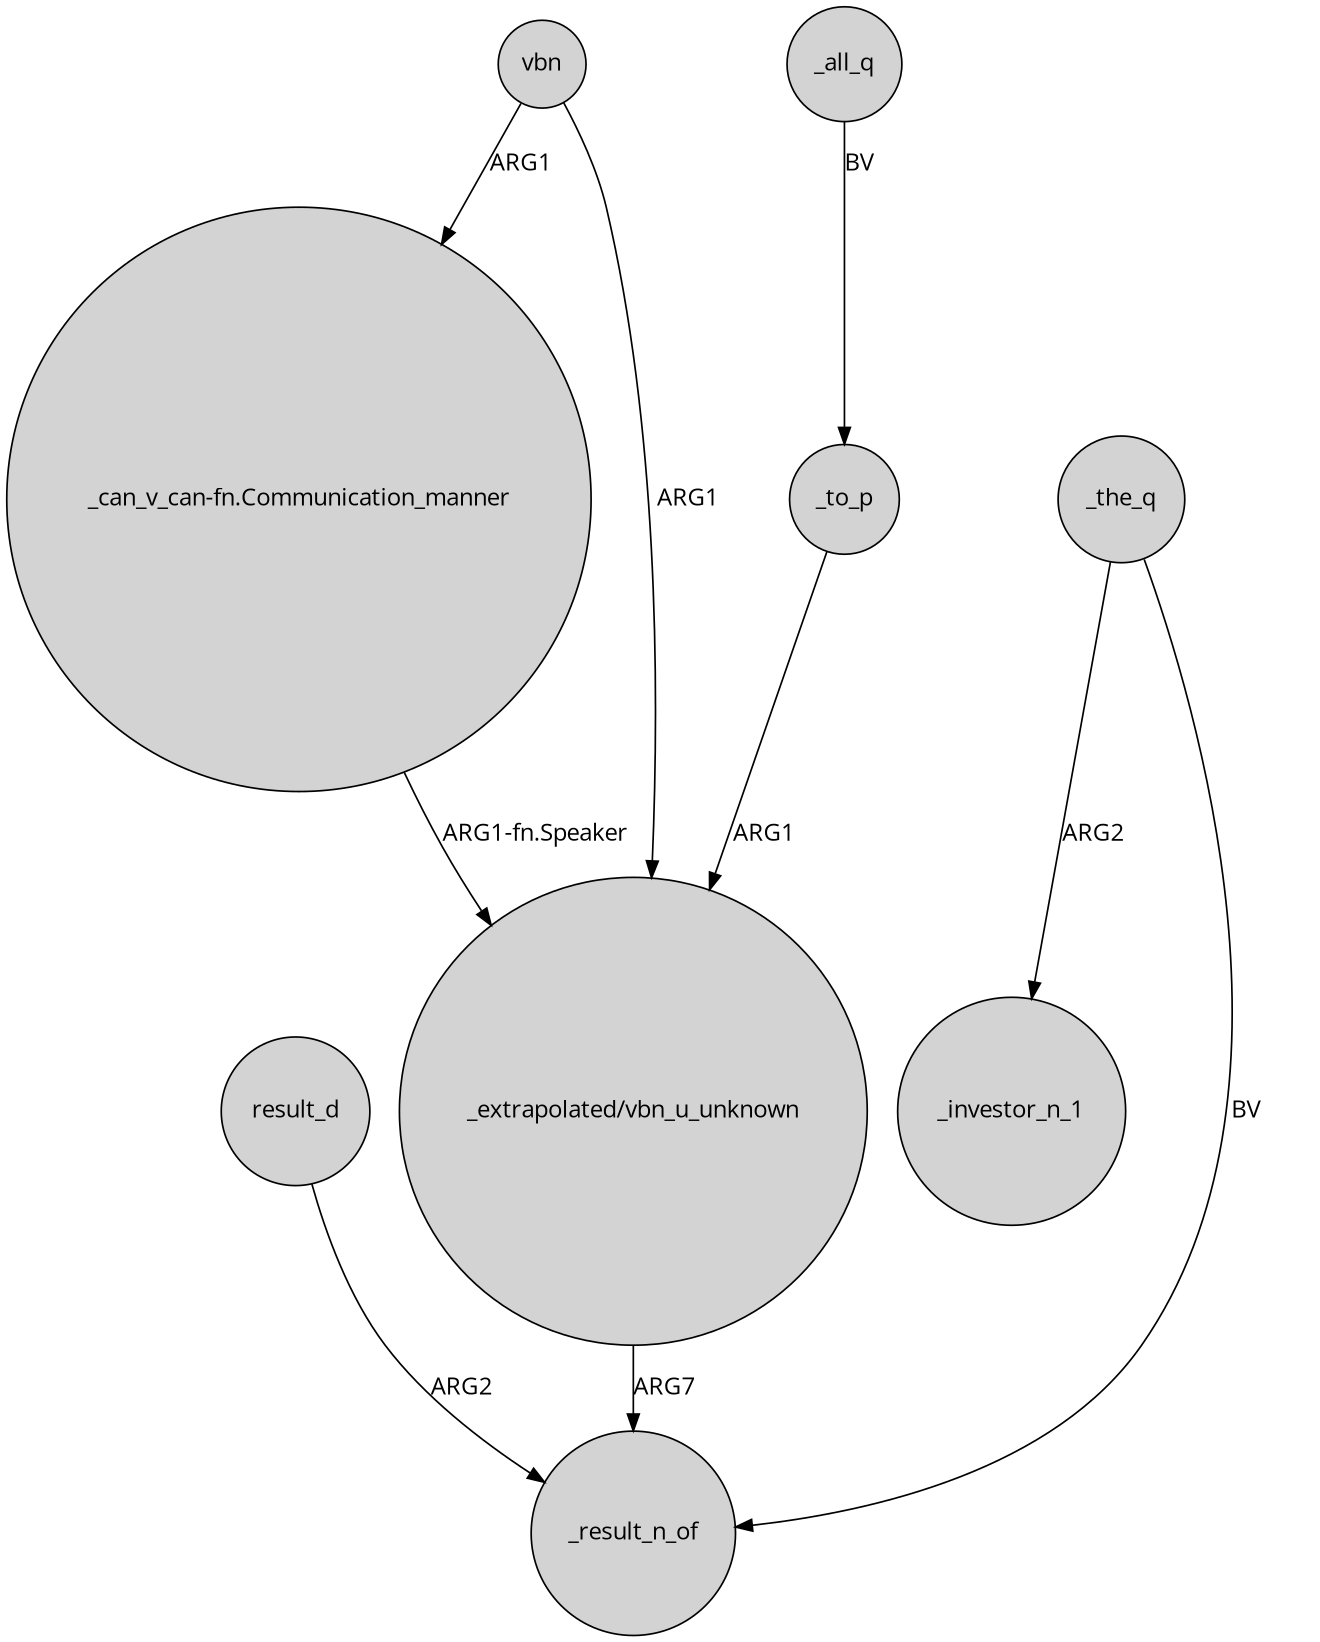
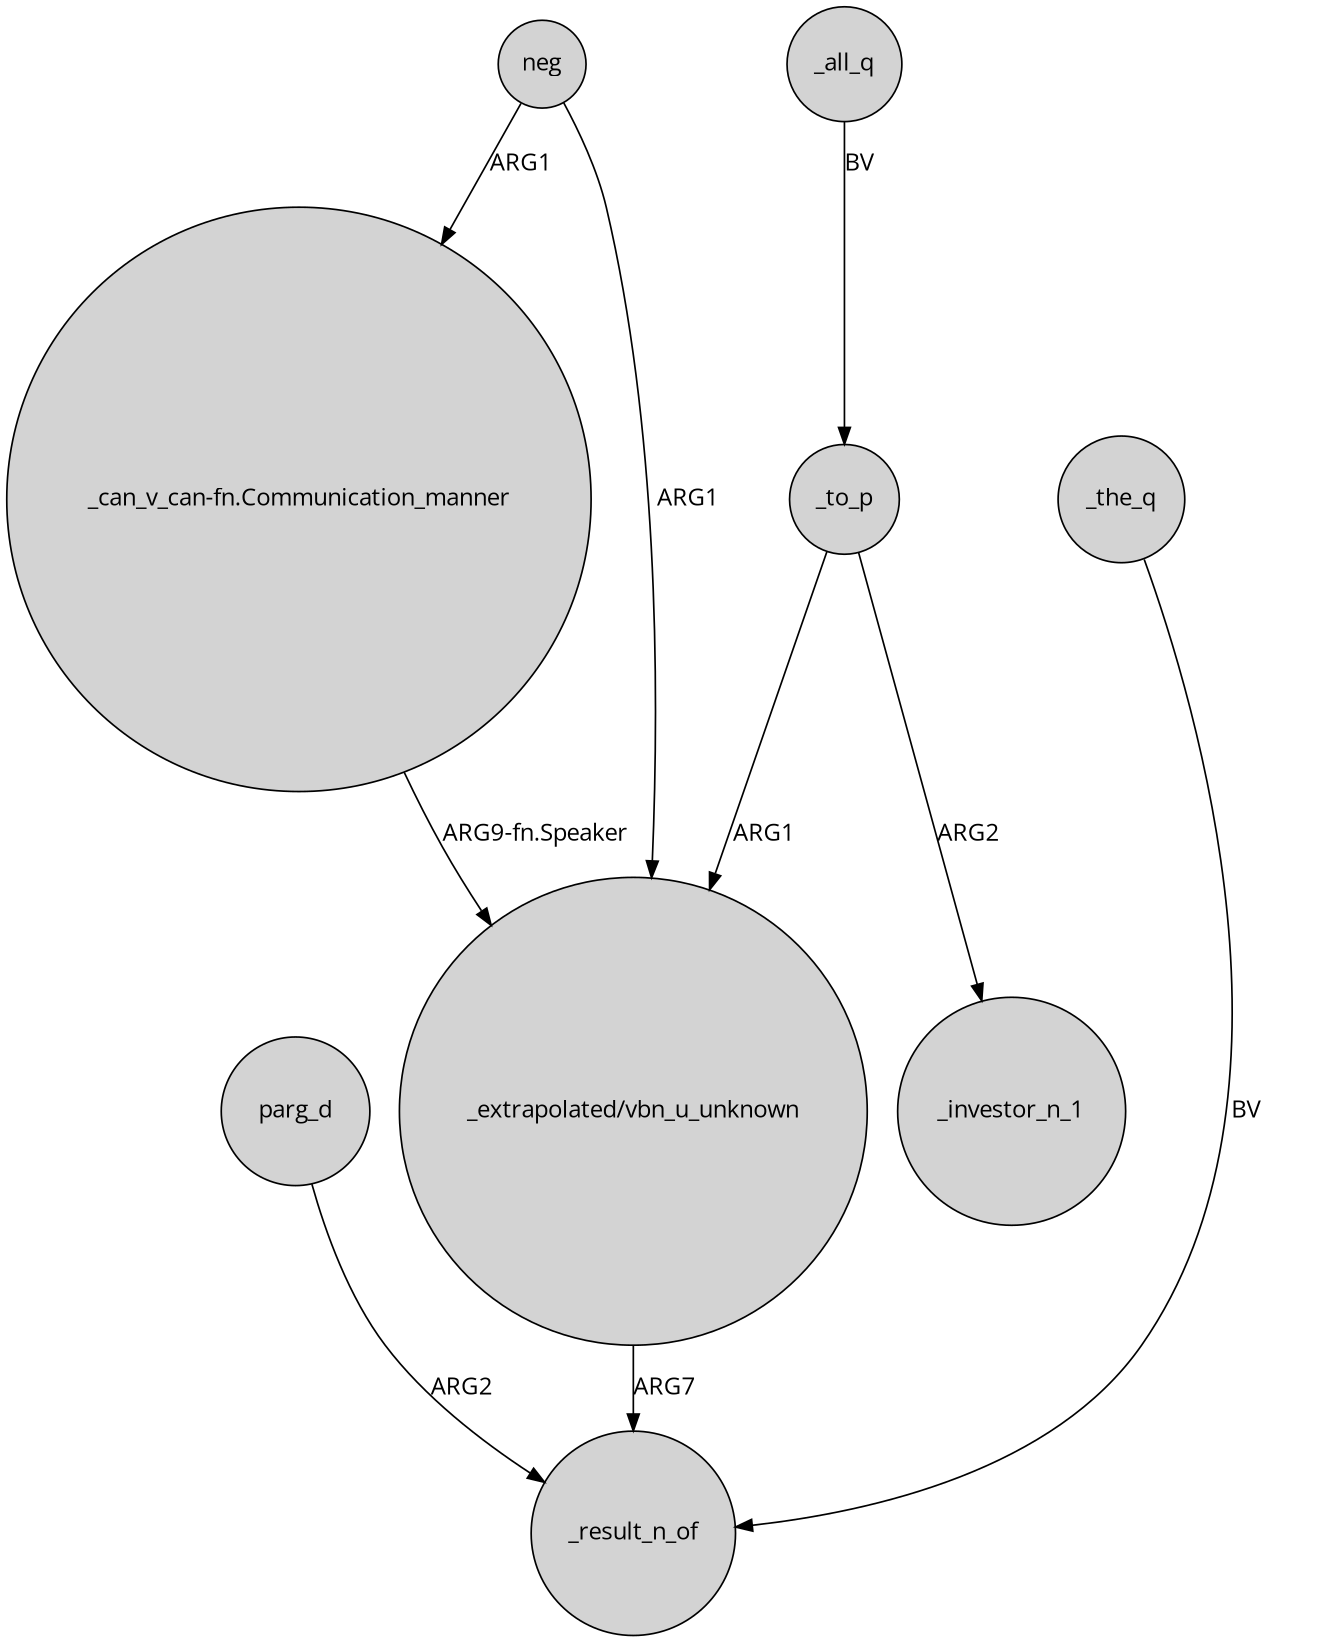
  digraph {
    fontname="Open Sans"
    node [fontname="Open Sans" shape=circle style=filled]
    edge [fontname="Open Sans"]
-   parg_d [label=result_d]
+   parg_d
    _result_n_of
    "_extrapolated/vbn_u_unknown"
    n4 [label="_can_v_can-fn.Communication_manner"]
    _to_p
    _investor_n_1
    _all_q
-   neg [label=vbn]
+   neg
    _the_q
    parg_d -> _result_n_of [label=ARG2]
    "_extrapolated/vbn_u_unknown" -> _result_n_of [label=ARG7]
-   n4 -> "_extrapolated/vbn_u_unknown" [label="ARG1-fn.Speaker"]
+   n4 -> "_extrapolated/vbn_u_unknown" [label="ARG9-fn.Speaker"]
    _to_p -> "_extrapolated/vbn_u_unknown" [label=ARG1]
-   _the_q -> _investor_n_1 [label=ARG2]
+   _to_p -> _investor_n_1 [label=ARG2]
    _all_q -> _to_p [label=BV]
    neg -> "_extrapolated/vbn_u_unknown" [label=ARG1]
    neg -> n4 [label=ARG1]
    _the_q -> _result_n_of [label=BV]
  }
